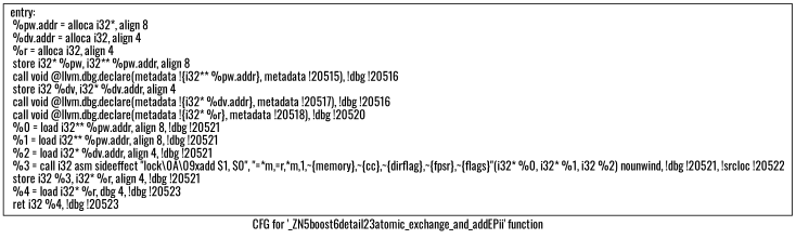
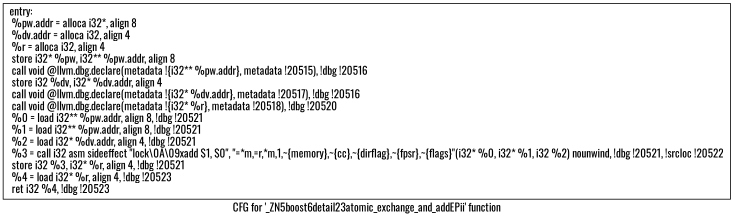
  digraph {
    label="CFG for '_ZN5boost6detail23atomic_exchange_and_addEPii' function"
    fontname=Oswald
-   n1 [label="{entry:\l  %pw.addr = alloca i32*, align 8\l  %dv.addr = alloca i32, align 4\l  %r = alloca i32, align 4\l  store i32* %pw, i32** %pw.addr, align 8\l  call void @llvm.dbg.declare(metadata !\{i32** %pw.addr\}, metadata !20515), !dbg !20516\l  store i32 %dv, i32* %dv.addr, align 4\l  call void @llvm.dbg.declare(metadata !\{i32* %dv.addr\}, metadata !20517), !dbg !20516\l  call void @llvm.dbg.declare(metadata !\{i32* %r\}, metadata !20518), !dbg !20520\l  %0 = load i32** %pw.addr, align 8, !dbg !20521\l  %1 = load i32** %pw.addr, align 8, !dbg !20521\l  %2 = load i32* %dv.addr, align 4, !dbg !20521\l  %3 = call i32 asm sideeffect \"lock\\0A\\09xadd $1, $0\", \"=*m,=r,*m,1,~\{memory\},~\{cc\},~\{dirflag\},~\{fpsr\},~\{flags\}\"(i32* %0, i32* %1, i32 %2) nounwind, !dbg !20521, !srcloc !20522\l  store i32 %3, i32* %r, align 4, !dbg !20521\l  %4 = load i32* %r, dbg 4, !dbg !20523\l  ret i32 %4, !dbg !20523\l}" shape=record fontname=Oswald]
+   n1 [label="{entry:\l  %pw.addr = alloca i32*, align 8\l  %dv.addr = alloca i32, align 4\l  %r = alloca i32, align 4\l  store i32* %pw, i32** %pw.addr, align 8\l  call void @llvm.dbg.declare(metadata !\{i32** %pw.addr\}, metadata !20515), !dbg !20516\l  store i32 %dv, i32* %dv.addr, align 4\l  call void @llvm.dbg.declare(metadata !\{i32* %dv.addr\}, metadata !20517), !dbg !20516\l  call void @llvm.dbg.declare(metadata !\{i32* %r\}, metadata !20518), !dbg !20520\l  %0 = load i32** %pw.addr, align 8, !dbg !20521\l  %1 = load i32** %pw.addr, align 8, !dbg !20521\l  %2 = load i32* %dv.addr, align 4, !dbg !20521\l  %3 = call i32 asm sideeffect \"lock\\0A\\09xadd $1, $0\", \"=*m,=r,*m,1,~\{memory\},~\{cc\},~\{dirflag\},~\{fpsr\},~\{flags\}\"(i32* %0, i32* %1, i32 %2) nounwind, !dbg !20521, !srcloc !20522\l  store i32 %3, i32* %r, align 4, !dbg !20521\l  %4 = load i32* %r, align 4, !dbg !20523\l  ret i32 %4, !dbg !20523\l}" shape=record fontname=Oswald]
  }
